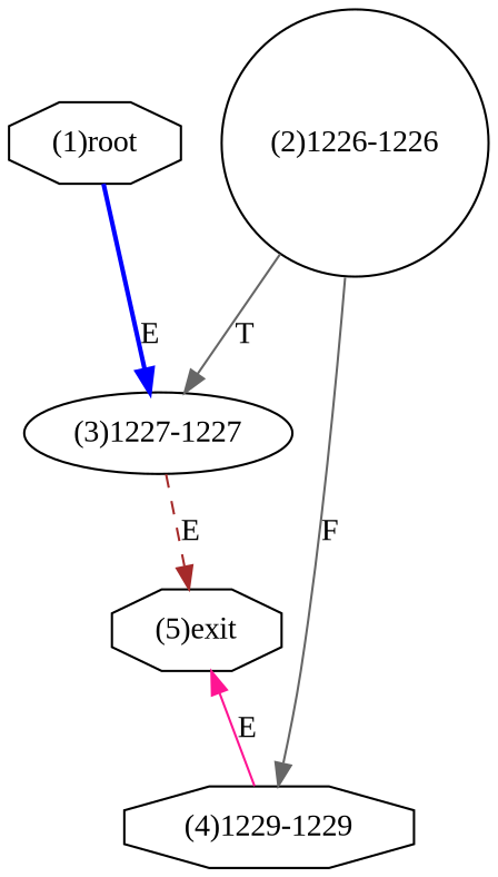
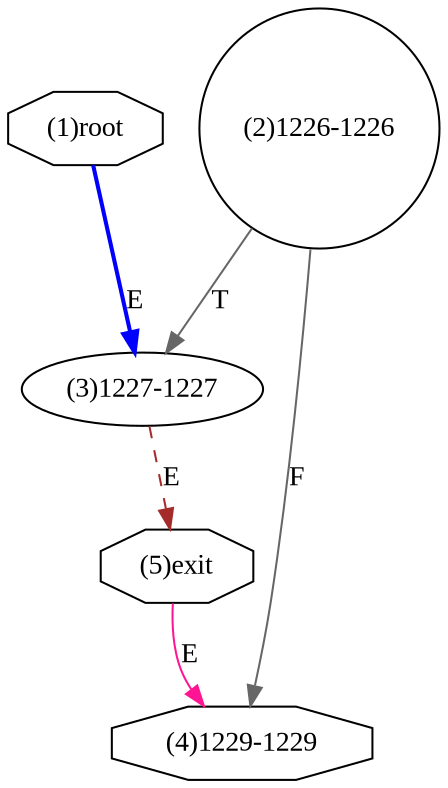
  digraph {
    fontname="Liberation Serif"
    node [fontname="Liberation Serif" shape=octagon]
    edge [color=gray40 fontname="Liberation Serif" style=solid]
    n1 [label="(1)root"]
    n2 [label="(3)1227-1227" shape=ellipse]
    n3 [label="(2)1226-1226" shape=circle]
    n4 [label="(4)1229-1229"]
    n5 [label="(5)exit"]
    n1 -> n2 [color=blue label=E style=bold]
    n2 -> n5 [color=brown label=E style=dashed]
    n3 -> n2 [label=T]
    n3 -> n4 [label=F]
-   n4 -> n5 [color=deeppink label=E]
+   n5 -> n4 [color=deeppink label=E]
  }
